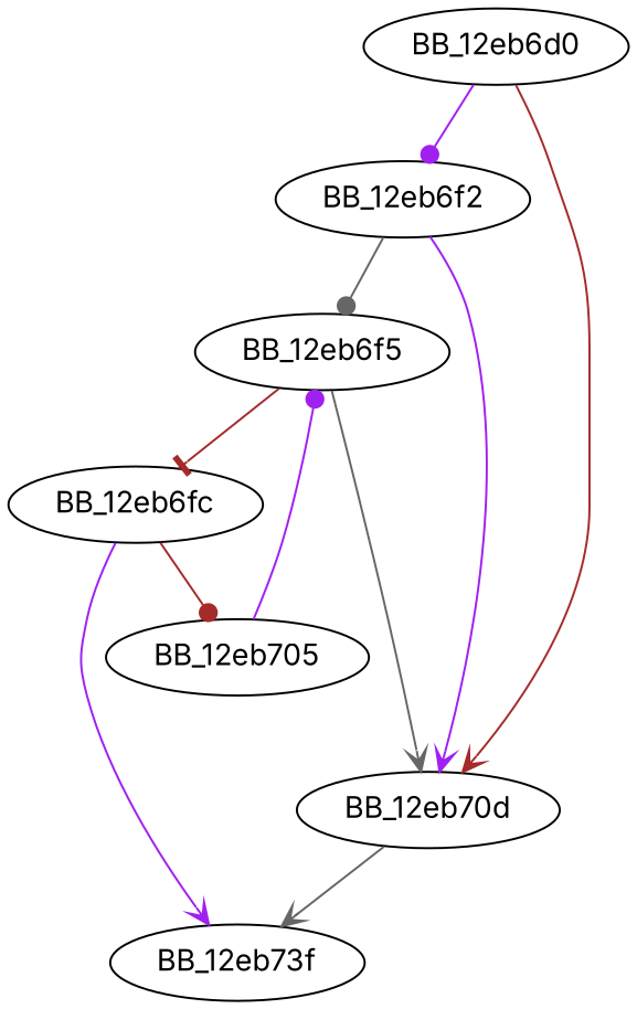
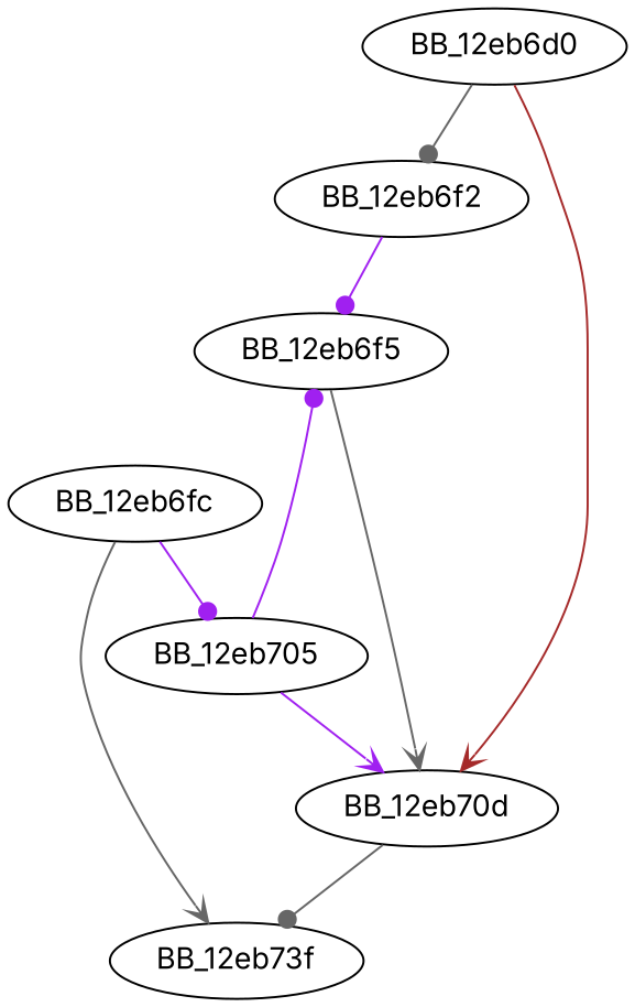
  digraph {
    fontname=Inter
    node [fontname=Inter]
    edge [arrowhead=dot color=gray40 fontname=Inter]
    BB_12eb6d0
    BB_12eb6f2
    BB_12eb70d
    BB_12eb6f5
    n5 [label=BB_12eb73f]
    BB_12eb6fc
    BB_12eb705
-   BB_12eb6d0 -> BB_12eb6f2 [color=purple]
+   BB_12eb6d0 -> BB_12eb6f2
    BB_12eb6d0 -> BB_12eb70d [arrowhead=vee color=brown]
-   BB_12eb6f2 -> BB_12eb6f5
-   BB_12eb70d -> n5 [arrowhead=vee]
+   BB_12eb6f2 -> BB_12eb6f5 [color=purple]
+   BB_12eb70d -> n5
    BB_12eb6f5 -> BB_12eb70d [arrowhead=vee]
-   BB_12eb6f5 -> BB_12eb6fc [arrowhead=tee color=brown]
-   BB_12eb6fc -> n5 [arrowhead=vee color=purple]
-   BB_12eb6fc -> BB_12eb705 [color=brown]
-   BB_12eb6f2 -> BB_12eb70d [arrowhead=vee color=purple]
+   BB_12eb6fc -> n5 [arrowhead=vee]
+   BB_12eb6fc -> BB_12eb705 [color=purple]
+   BB_12eb705 -> BB_12eb70d [arrowhead=vee color=purple]
    BB_12eb705 -> BB_12eb6f5 [color=purple]
  }
